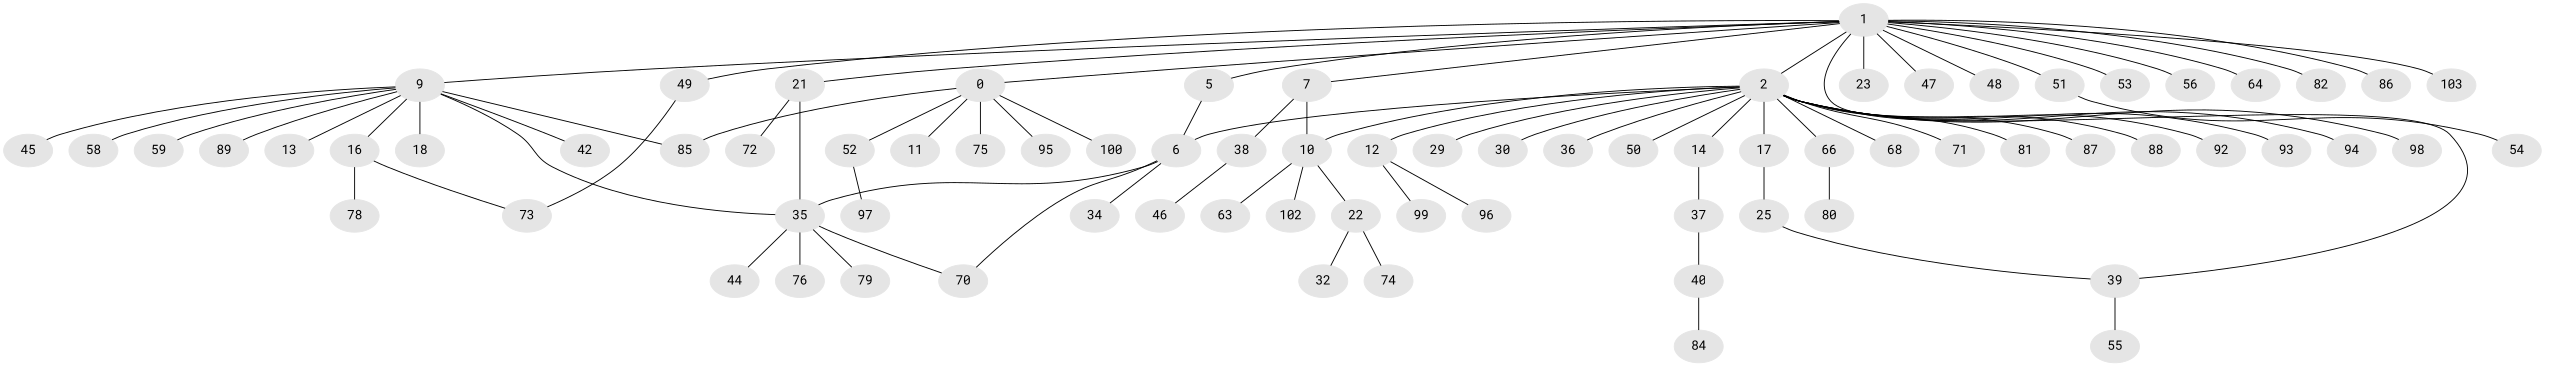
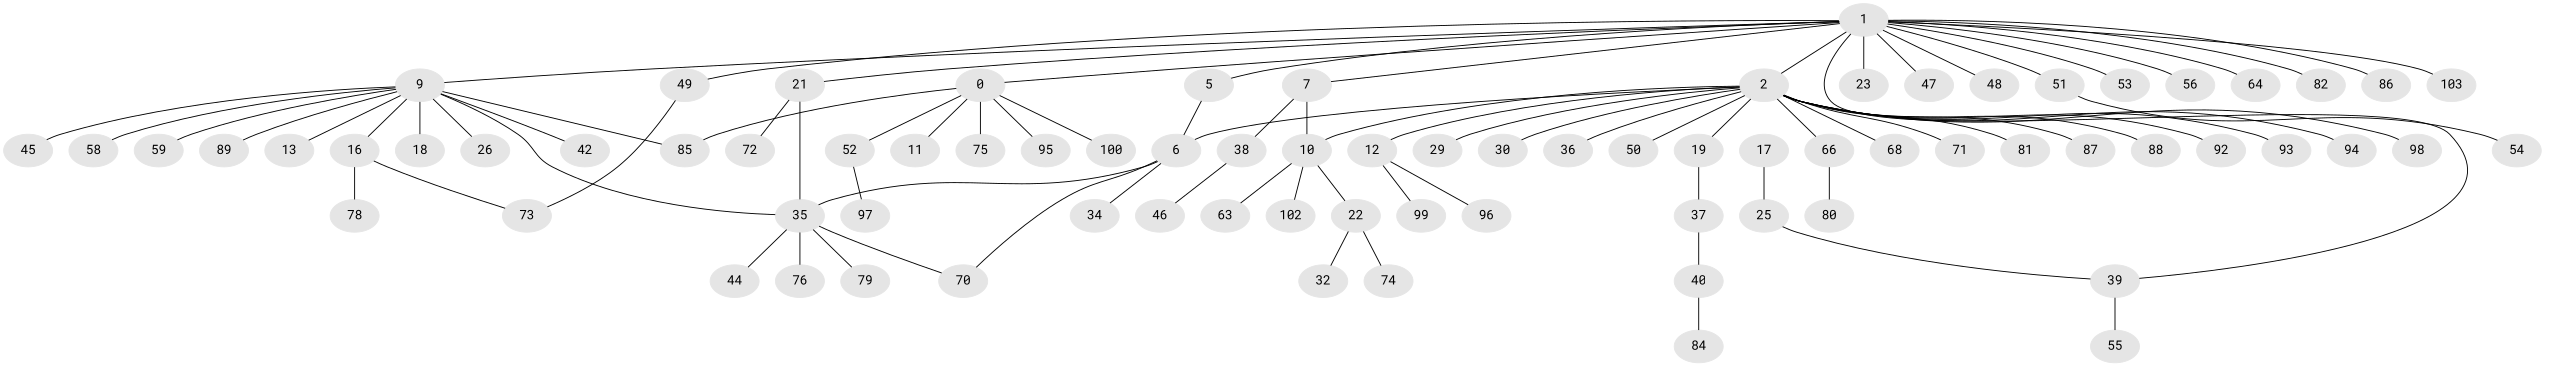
  graph {
    fontname="Roboto Mono"
    node [color=gray90 fontname="Roboto Mono" style=filled]
    edge [fontname="Roboto Mono"]
    1 [super="+41"]
    2 [super="+28"]
    n3 [label=0 super="+8"]
    n4 [label=7 super="+33"]
    5 [super="+19"]
    9 [super="+20"]
    21 [super="+91"]
    23 [super="+43"]
    39
    47
    48
    49 [super="+65"]
    51
    53
    56
    64
    82
    86
    103
    6 [super="+7"]
    10 [super="+15"]
    12 [super="+83"]
-   14 [super="+67"]
+   14 [super="+67" label=19]
    17 [super="+24"]
    29
    30
    36
    50
    66 [super="+69"]
    68
    71
    81
    87
    88
    92
    93
    94
    98
    11
    52 [super="+77"]
    75
    85
    95
    100
    38
    35 [super="+60"]
    13
    16 [super="+57"]
    18
+   26
    42
    45 [super="+90"]
    58
    59
    89
    72
    55
    73
    54
    34
    70 [super="+101"]
    22 [super="+31"]
    63
    102
    96
    99
    37 [super="+62"]
    25 [super="+27"]
    80
    97
    46
    44
    76
    79
    78
    32
    74
    40
    84
    1 -- 2
    1 -- n3
    1 -- n4
    1 -- 5
    1 -- 9 [weight=2]
    1 -- 21
    1 -- 23
    1 -- 39
    1 -- 47
    1 -- 48
    1 -- 49
    1 -- 51
    1 -- 53
    1 -- 56
    1 -- 64
    1 -- 82
    1 -- 86
    1 -- 103
    2 -- 6
    2 -- 10
    2 -- 12
    2 -- 14
-   2 -- 17
    2 -- 29
    2 -- 30
    2 -- 36
    2 -- 50
    2 -- 66
    2 -- 68
    2 -- 71
    2 -- 81
    2 -- 87
    2 -- 88
    2 -- 92
    2 -- 93
    2 -- 94
    2 -- 98
    n3 -- 11
    n3 -- 52
    n3 -- 75
    n3 -- 85
    n3 -- 95
    n3 -- 100
    n4 -- 10
    n4 -- 38
    5 -- 6
    9 -- 85
    9 -- 35
    9 -- 13
    9 -- 16
    9 -- 18
+   9 -- 26
    9 -- 42
    9 -- 45
    9 -- 58
    9 -- 59
    9 -- 89
    21 -- 35
    21 -- 72
    39 -- 55
    49 -- 73
    51 -- 54
    6 -- 35
    6 -- 34
    6 -- 70
    10 -- 22 [weight=2]
    10 -- 63
    10 -- 102
    12 -- 96
    12 -- 99
    14 -- 37
    17 -- 25
    66 -- 80
    52 -- 97
    38 -- 46
    35 -- 70
    35 -- 44
    35 -- 76
    35 -- 79
    16 -- 73
    16 -- 78
    22 -- 32
    22 -- 74
    37 -- 40
    25 -- 39
    40 -- 84
  }
